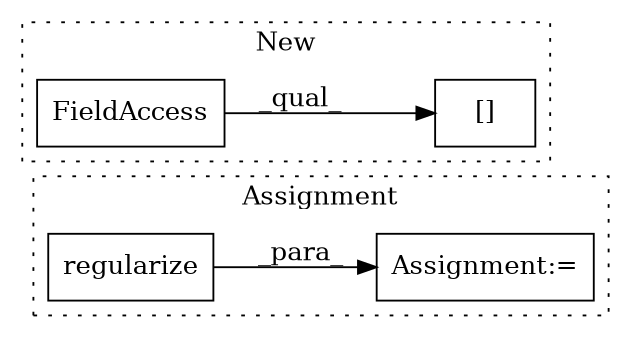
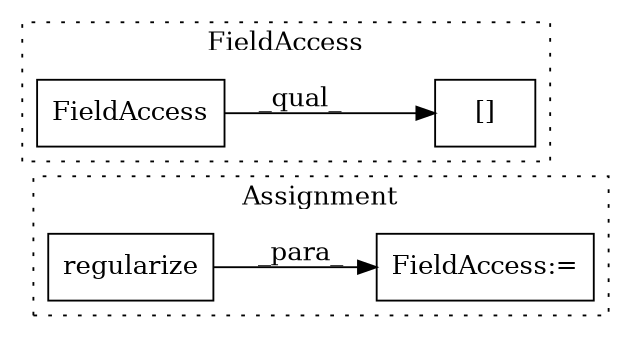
  digraph {
    rankdir=LR
    node [shape=box]
    n1 [a=32 l="11,1" label=regularize s="2317,2335"]
-   n2 [a=7 l=12 label="Assignment:=" s=2294]
+   n2 [a=7 l=12 label="FieldAccess:=" s=2294]
    n3 [a=2 l="14,1" label="[]" s="2134,2149"]
    n4 [a=22 l=13 label=FieldAccess s=2134]
    subgraph cluster_1 {
      label=Assignment
      style=dotted
      n1
      n2
    }
    subgraph cluster_2 {
-     label=New
+     label=FieldAccess
      style=dotted
      n3
      n4
    }
    n1 -> n2 [label=_para_]
    n4 -> n3 [label=_qual_]
  }
